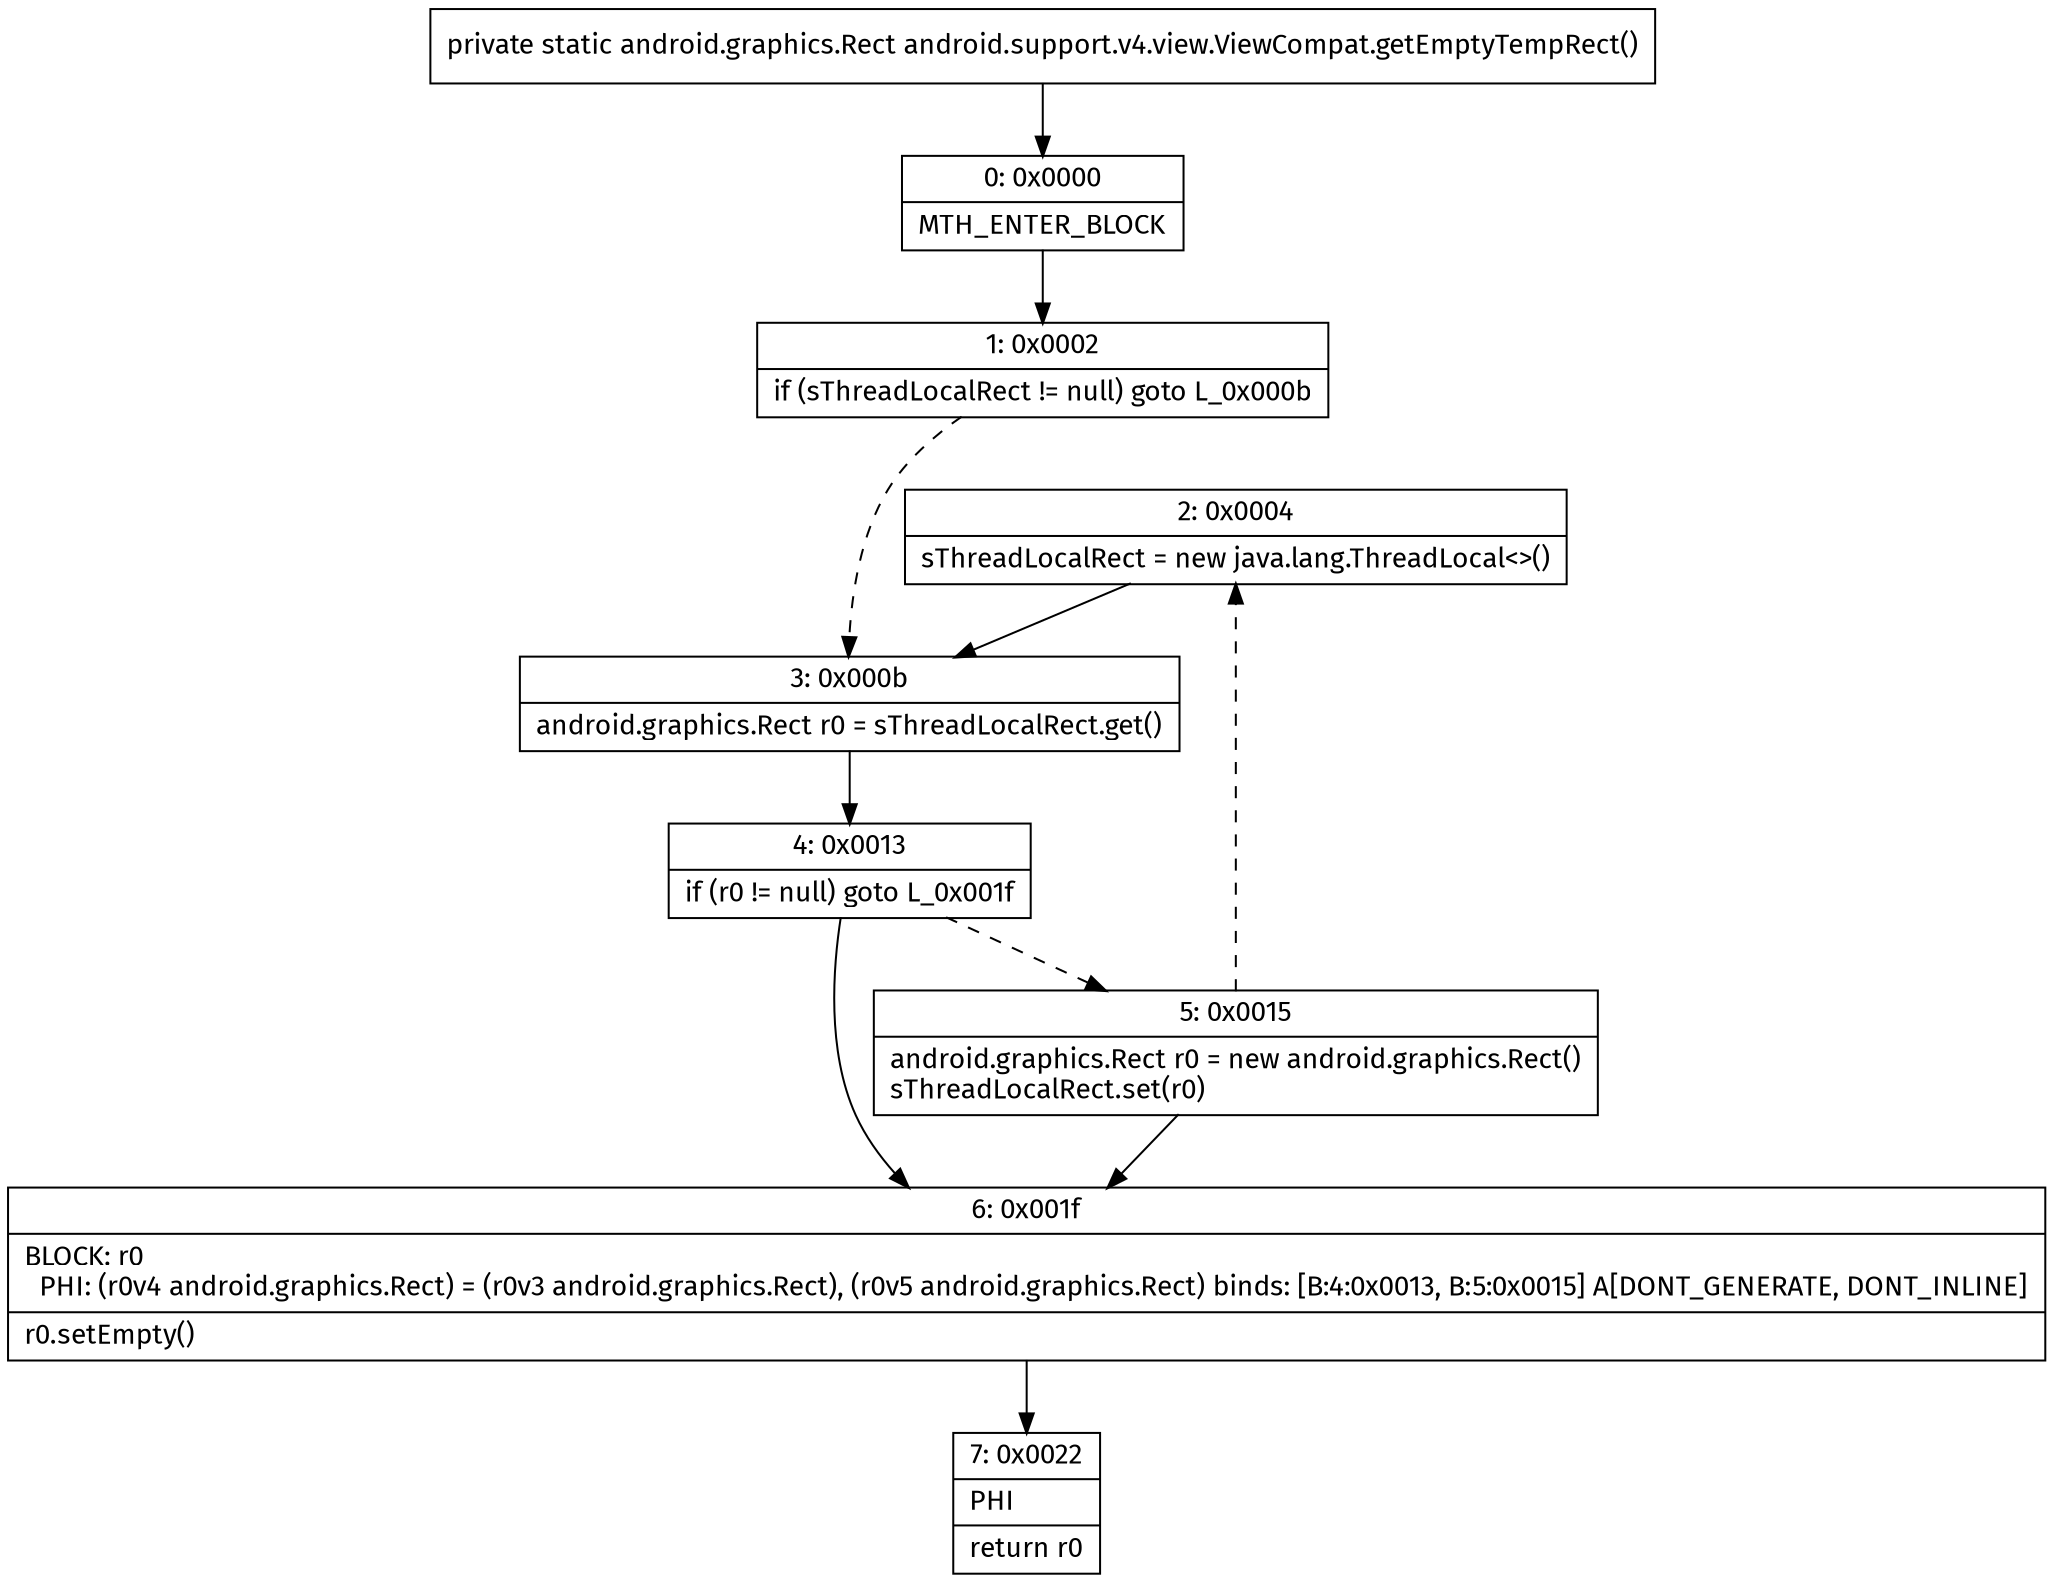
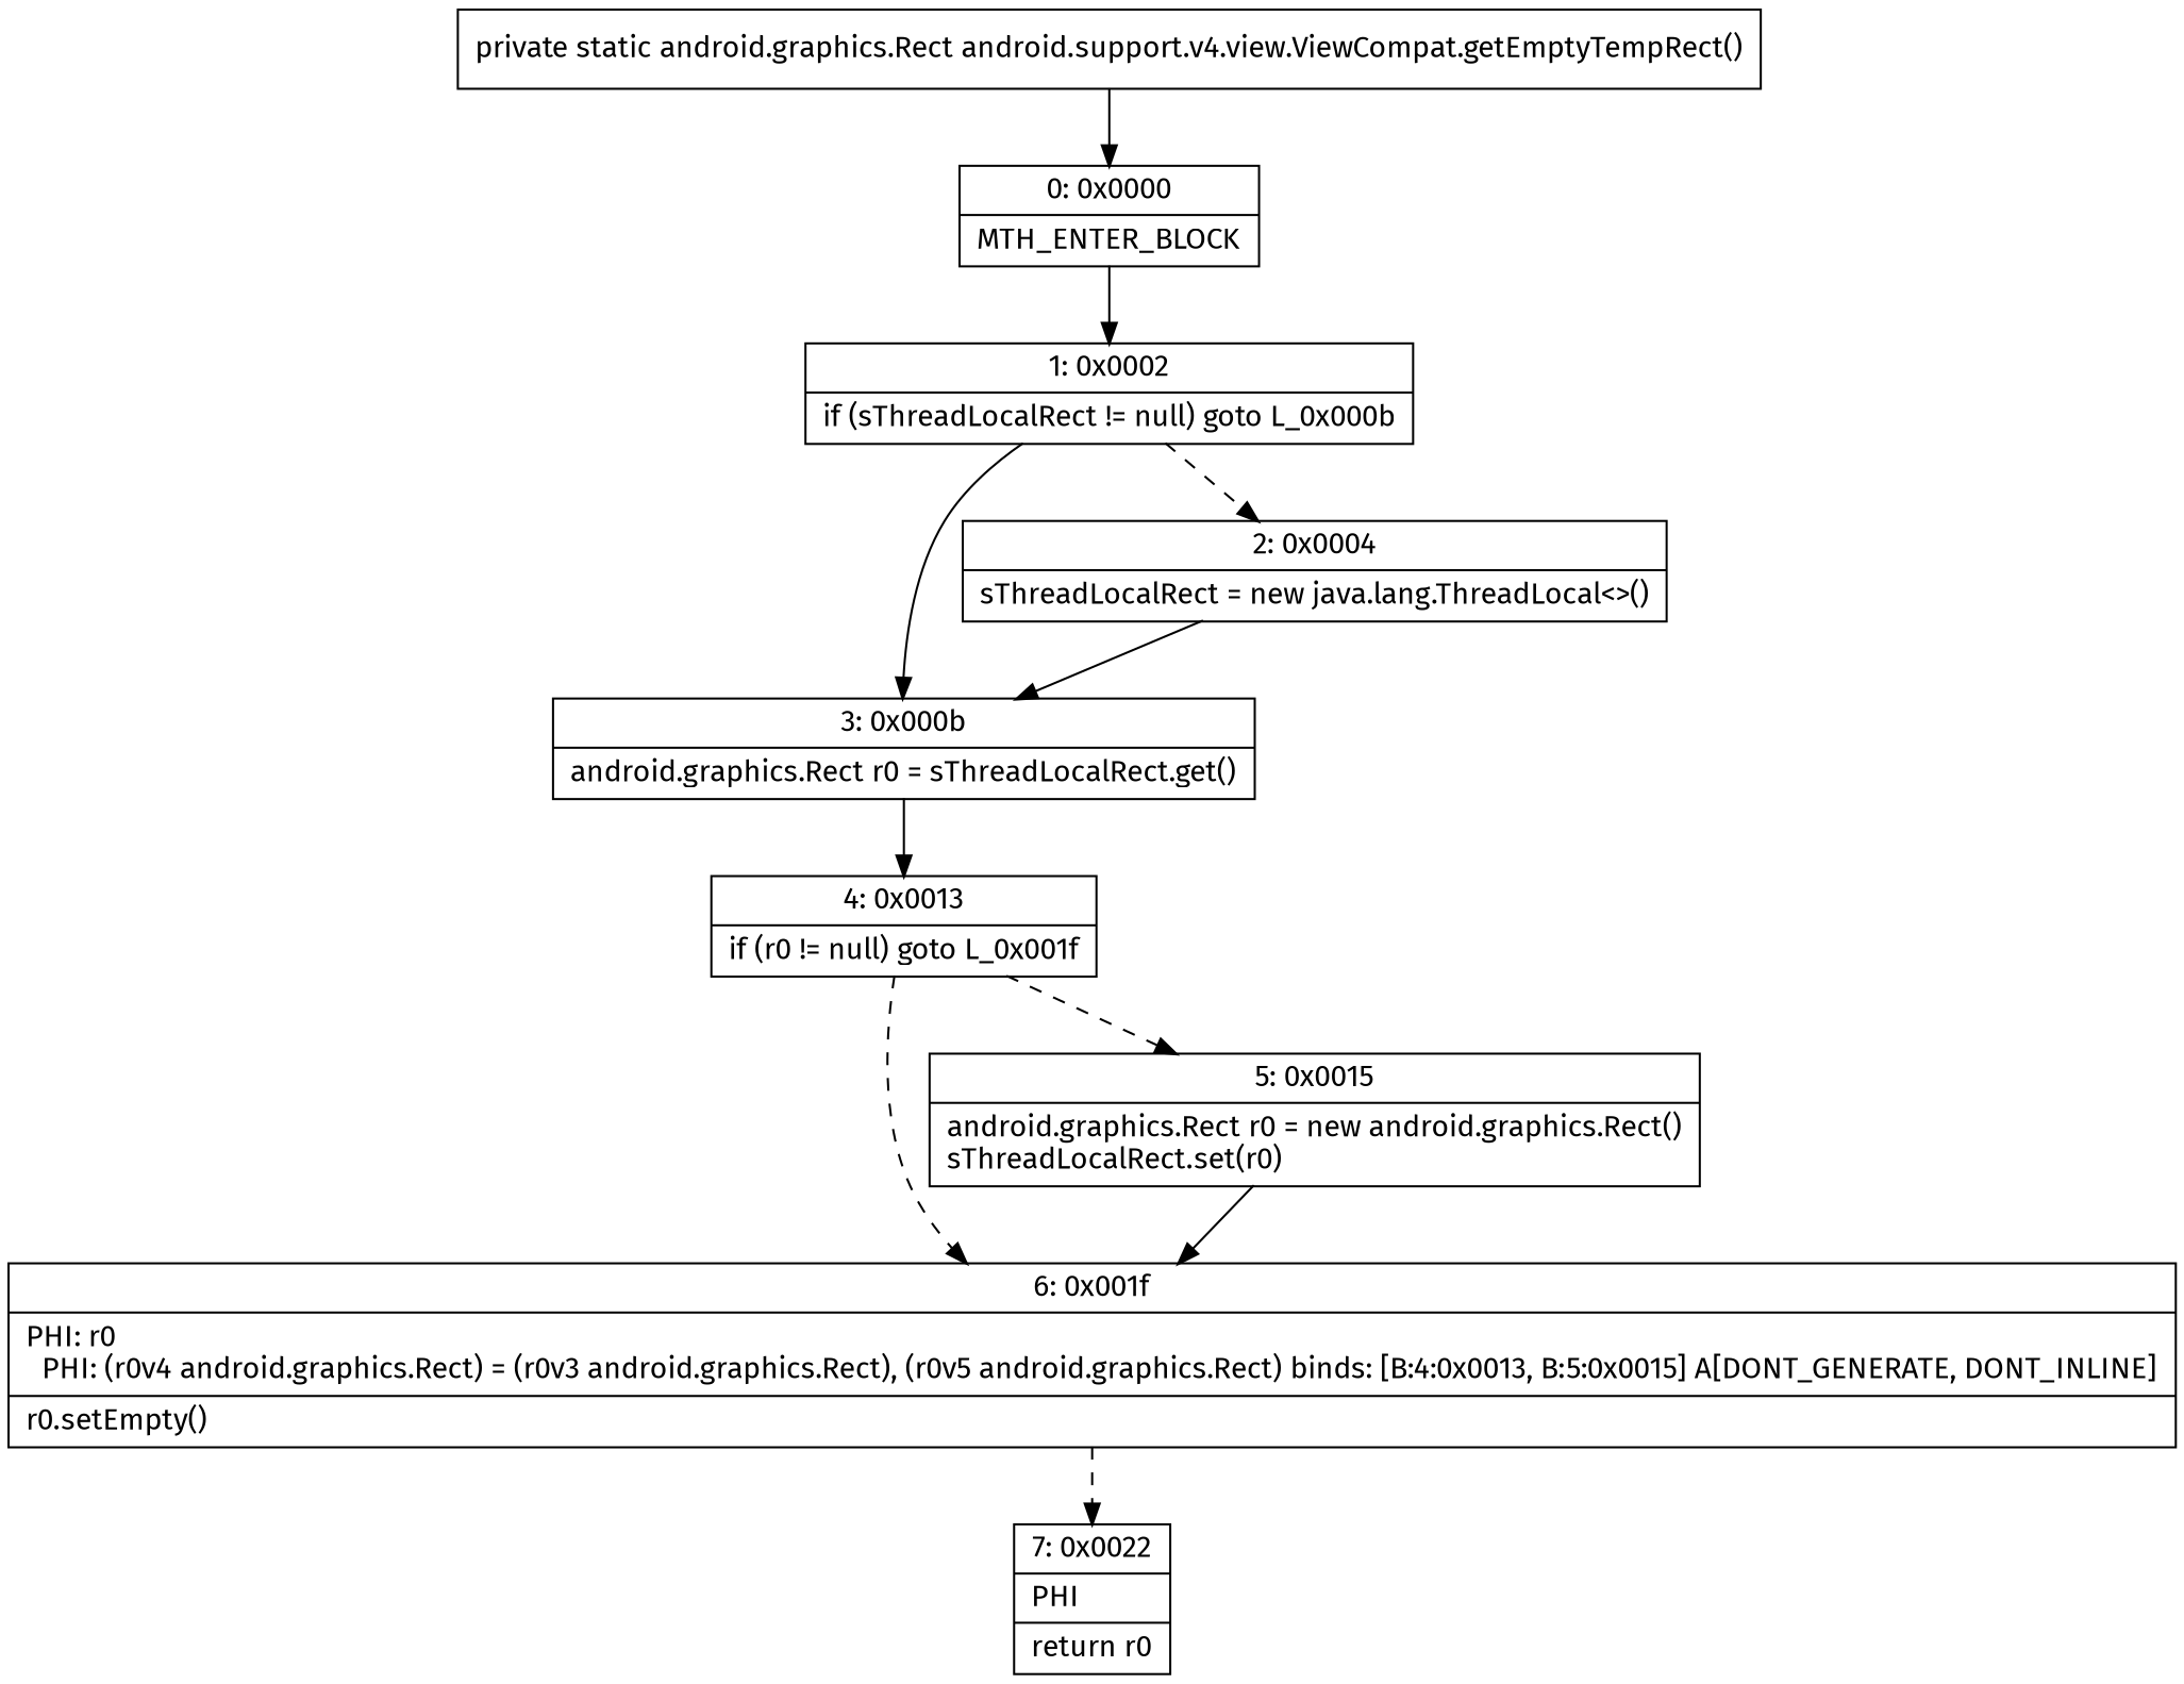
  digraph {
    fontname="Fira Sans"
    node [fontname="Fira Sans" shape=record]
    edge [fontname="Fira Sans"]
    n1 [label="{0\:\ 0x0000|MTH_ENTER_BLOCK\l}"]
    n2 [label="{1\:\ 0x0002|if (sThreadLocalRect != null) goto L_0x000b\l}"]
    n3 [label="{2\:\ 0x0004|sThreadLocalRect = new java.lang.ThreadLocal\<\>()\l}"]
    n4 [label="{3\:\ 0x000b|android.graphics.Rect r0 = sThreadLocalRect.get()\l}"]
    n5 [label="{4\:\ 0x0013|if (r0 != null) goto L_0x001f\l}"]
    n6 [label="{5\:\ 0x0015|android.graphics.Rect r0 = new android.graphics.Rect()\lsThreadLocalRect.set(r0)\l}"]
-   n7 [label="{6\:\ 0x001f|BLOCK: r0 \l  PHI: (r0v4 android.graphics.Rect) = (r0v3 android.graphics.Rect), (r0v5 android.graphics.Rect) binds: [B:4:0x0013, B:5:0x0015] A[DONT_GENERATE, DONT_INLINE]\l|r0.setEmpty()\l}"]
+   n7 [label="{6\:\ 0x001f|PHI: r0 \l  PHI: (r0v4 android.graphics.Rect) = (r0v3 android.graphics.Rect), (r0v5 android.graphics.Rect) binds: [B:4:0x0013, B:5:0x0015] A[DONT_GENERATE, DONT_INLINE]\l|r0.setEmpty()\l}"]
    n8 [label="{7\:\ 0x0022|PHI\l|return r0\l}"]
    n9 [label="{private static android.graphics.Rect android.support.v4.view.ViewCompat.getEmptyTempRect() }"]
    n1 -> n2
-   n6 -> n3 [style=dashed]
-   n2 -> n4 [style=dashed]
+   n2 -> n3 [style=dashed]
+   n2 -> n4
    n3 -> n4
    n4 -> n5
    n5 -> n6 [style=dashed]
-   n5 -> n7
+   n5 -> n7 [style=dashed]
    n6 -> n7
-   n7 -> n8
+   n7 -> n8 [style=dashed]
    n9 -> n1
  }
